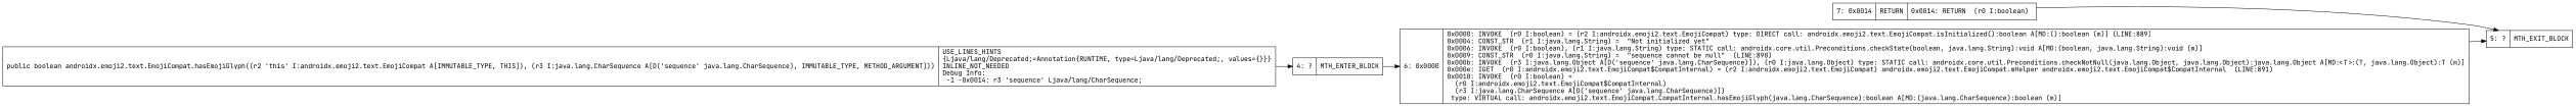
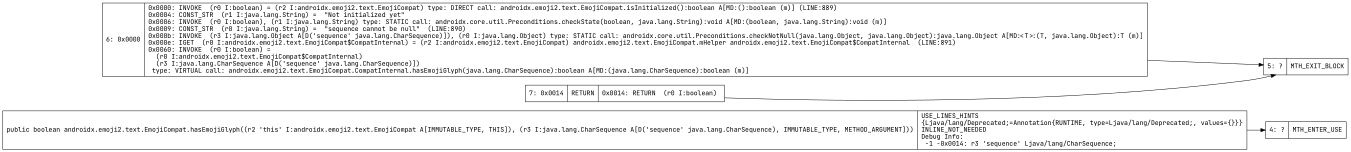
  digraph {
    fontname="JetBrains Mono"
    rankdir=LR
    node [fontname="JetBrains Mono" shape=record]
    edge [fontname="JetBrains Mono"]
-   n1 [label="{4\:\ ?|MTH_ENTER_BLOCK\l}"]
-   n2 [label="{6\:\ 0x0000|0x0000: INVOKE  (r0 I:boolean) = (r2 I:androidx.emoji2.text.EmojiCompat) type: DIRECT call: androidx.emoji2.text.EmojiCompat.isInitialized():boolean A[MD:():boolean (m)] (LINE:889)\l0x0004: CONST_STR  (r1 I:java.lang.String) =  \"Not initialized yet\" \l0x0006: INVOKE  (r0 I:boolean), (r1 I:java.lang.String) type: STATIC call: androidx.core.util.Preconditions.checkState(boolean, java.lang.String):void A[MD:(boolean, java.lang.String):void (m)]\l0x0009: CONST_STR  (r0 I:java.lang.String) =  \"sequence cannot be null\"  (LINE:890)\l0x000b: INVOKE  (r3 I:java.lang.Object A[D('sequence' java.lang.CharSequence)]), (r0 I:java.lang.Object) type: STATIC call: androidx.core.util.Preconditions.checkNotNull(java.lang.Object, java.lang.Object):java.lang.Object A[MD:\<T\>:(T, java.lang.Object):T (m)]\l0x000e: IGET  (r0 I:androidx.emoji2.text.EmojiCompat$CompatInternal) = (r2 I:androidx.emoji2.text.EmojiCompat) androidx.emoji2.text.EmojiCompat.mHelper androidx.emoji2.text.EmojiCompat$CompatInternal  (LINE:891)\l0x0010: INVOKE  (r0 I:boolean) = \l  (r0 I:androidx.emoji2.text.EmojiCompat$CompatInternal)\l  (r3 I:java.lang.CharSequence A[D('sequence' java.lang.CharSequence)])\l type: VIRTUAL call: androidx.emoji2.text.EmojiCompat.CompatInternal.hasEmojiGlyph(java.lang.CharSequence):boolean A[MD:(java.lang.CharSequence):boolean (m)]\l}"]
+   n1 [label="{4\:\ ?|MTH_ENTER_USE\l}"]
+   n2 [label="{6\:\ 0x0000|0x0000: INVOKE  (r0 I:boolean) = (r2 I:androidx.emoji2.text.EmojiCompat) type: DIRECT call: androidx.emoji2.text.EmojiCompat.isInitialized():boolean A[MD:():boolean (m)] (LINE:889)\l0x0004: CONST_STR  (r1 I:java.lang.String) =  \"Not initialized yet\" \l0x0006: INVOKE  (r0 I:boolean), (r1 I:java.lang.String) type: STATIC call: androidx.core.util.Preconditions.checkState(boolean, java.lang.String):void A[MD:(boolean, java.lang.String):void (m)]\l0x0009: CONST_STR  (r0 I:java.lang.String) =  \"sequence cannot be null\"  (LINE:890)\l0x000b: INVOKE  (r3 I:java.lang.Object A[D('sequence' java.lang.CharSequence)]), (r0 I:java.lang.Object) type: STATIC call: androidx.core.util.Preconditions.checkNotNull(java.lang.Object, java.lang.Object):java.lang.Object A[MD:\<T\>:(T, java.lang.Object):T (m)]\l0x000e: IGET  (r0 I:androidx.emoji2.text.EmojiCompat$CompatInternal) = (r2 I:androidx.emoji2.text.EmojiCompat) androidx.emoji2.text.EmojiCompat.mHelper androidx.emoji2.text.EmojiCompat$CompatInternal  (LINE:891)\l0x0060: INVOKE  (r0 I:boolean) = \l  (r0 I:androidx.emoji2.text.EmojiCompat$CompatInternal)\l  (r3 I:java.lang.CharSequence A[D('sequence' java.lang.CharSequence)])\l type: VIRTUAL call: androidx.emoji2.text.EmojiCompat.CompatInternal.hasEmojiGlyph(java.lang.CharSequence):boolean A[MD:(java.lang.CharSequence):boolean (m)]\l}"]
    n3 [label="{5\:\ ?|MTH_EXIT_BLOCK\l}"]
    n4 [label="{7\:\ 0x0014|RETURN\l|0x0014: RETURN  (r0 I:boolean) \l}"]
    n5 [label="{public boolean androidx.emoji2.text.EmojiCompat.hasEmojiGlyph((r2 'this' I:androidx.emoji2.text.EmojiCompat A[IMMUTABLE_TYPE, THIS]), (r3 I:java.lang.CharSequence A[D('sequence' java.lang.CharSequence), IMMUTABLE_TYPE, METHOD_ARGUMENT]))  | USE_LINES_HINTS\l\{Ljava\/lang\/Deprecated;=Annotation\{RUNTIME, type=Ljava\/lang\/Deprecated;, values=\{\}\}\}\lINLINE_NOT_NEEDED\lDebug Info:\l  \-1 \-0x0014: r3 'sequence' Ljava\/lang\/CharSequence;\l}"]
-   n1 -> n2
    n2 -> n3
    n4 -> n3
    n5 -> n1
  }
